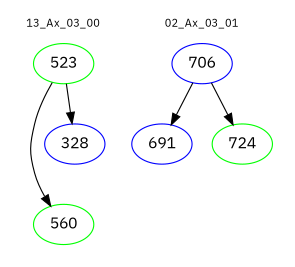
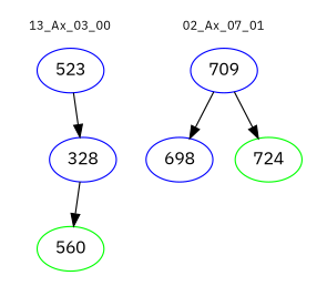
  digraph {
    fontname="IBM Plex Sans"
    node [color=blue fontname="IBM Plex Sans"]
    edge [color=black fontname="IBM Plex Sans"]
-   n1 [color=green label=523]
+   n1 [label=523]
    n2 [color=green label=560]
    n3 [label=328]
-   n4 [label=706]
-   n5 [label=691]
+   n4 [label=709]
+   n5 [label=698]
    n6 [color=green label=724]
    subgraph cluster_1 {
      color=white
      fontsize=10
      label="13_Ax_03_00"
      n1
      n2
      n3
    }
    subgraph cluster_2 {
      color=white
      fontsize=10
-     label="02_Ax_03_01"
+     label="02_Ax_07_01"
      n4
      n5
      n6
    }
-   n1 -> n2
+   n3 -> n2
    n1 -> n3
    n4 -> n5
    n4 -> n6
  }
